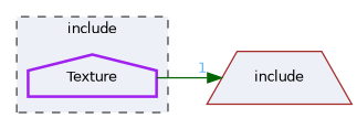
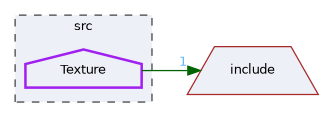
  digraph {
    compound=true
    rankdir=LR
    node [fillcolor="#edf0f7" fontname=Helvetica fontsize=10]
    n1 [color=purple height=0.2 label=Texture shape=house style="filled,bold" width=0.4]
    n2 [color=brown height=0.2 label=include shape=trapezium style=filled width=0.4]
    subgraph cluster_1 {
      bgcolor="#edf0f7"
      fontname=Helvetica
      fontsize=10
-     label=include
+     label=src
      pencolor=grey25
      style="filled,dashed"
      n1
    }
    n1 -> n2 [color=darkgreen fontcolor=steelblue1 fontname=Helvetica fontsize=10 headlabel=1 labeldistance=1.5 labelfontname=Helvetica labelfontsize=10]
  }
